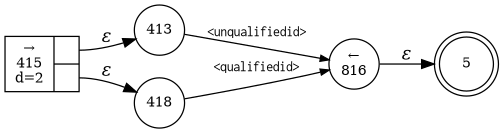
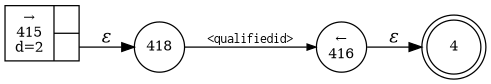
  digraph {
    rankdir=LR
    node [fixedsize=true fontsize=11 shape=circle peripheries=1]
    edge [fontname="Times-Italic"]
-   n1 [label=5 shape=doublecircle width=.6 peripheries=""]
-   n2 [label="&larr;\n816" width=.55]
+   n1 [label=4 shape=doublecircle width=.6 peripheries=""]
+   n2 [label="&larr;\n416" width=.55]
    n3 [fixedsize=false label="{&rarr;\n415\nd=2|{<p0>|<p1>}}" shape=record]
-   n4 [label=413 width=.55]
    n5 [label=418 width=.55]
    n2 -> n1 [label="&epsilon;"]
-   n3 -> n4 [label="&epsilon;" tailport=p0]
    n3 -> n5 [label="&epsilon;" tailport=p1]
-   n4 -> n2 [arrowhead=normal arrowsize=.7 fontname=Courier fontsize=11 label="<unqualifiedid>"]
    n5 -> n2 [arrowhead=normal arrowsize=.7 fontname=Courier fontsize=11 label="<qualifiedid>"]
  }
